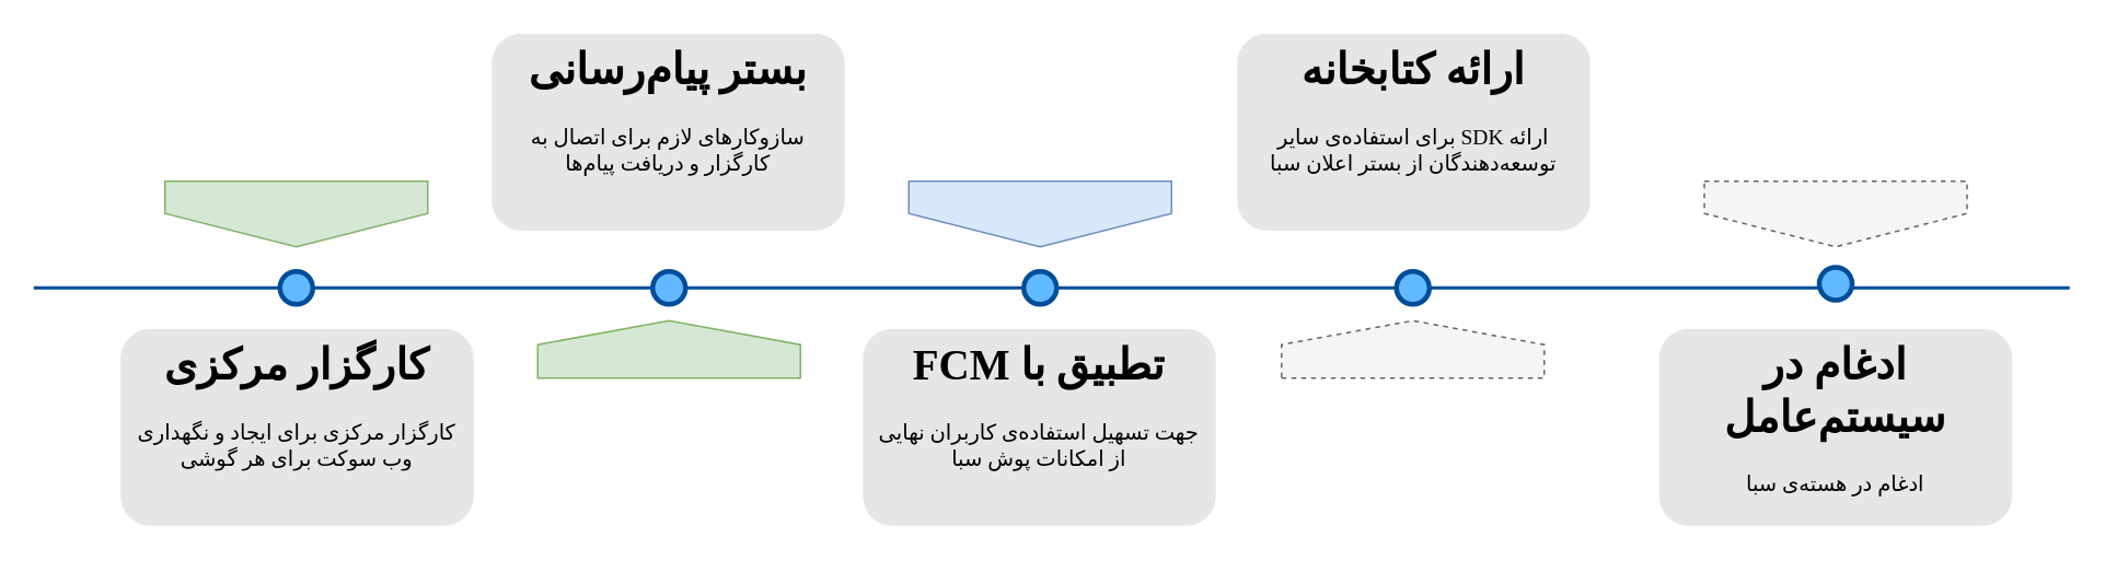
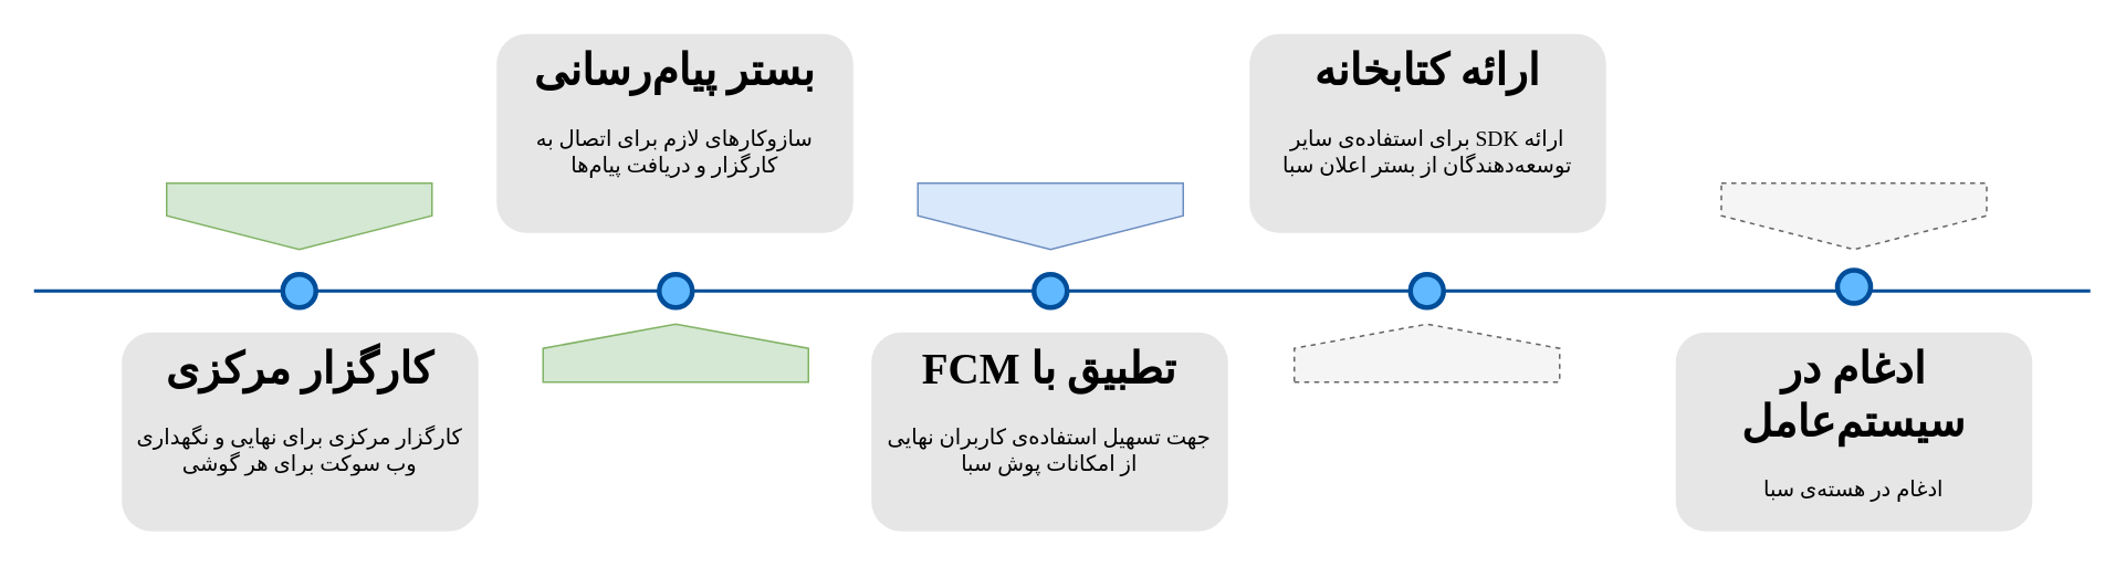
  <mxCell id="0" />
  <mxCell id="1" parent="0" />
  <mxCell id="2" value="" style="line;strokeWidth=2;html=1;fillColor=none;fontSize=28;fontColor=#004D99;strokeColor=#004D99;" parent="1" vertex="1"><mxGeometry x="20" y="170" width="1240" height="10" as="geometry" /></mxCell>
  <mxCell id="3" value="" style="shape=offPageConnector;whiteSpace=wrap;html=1;fillColor=#d5e8d4;fontSize=15;size=0.509;verticalAlign=top;strokeColor=#82b366;" parent="1" vertex="1"><mxGeometry x="100" y="110" width="160" height="40" as="geometry" /></mxCell>
  <mxCell id="4" value="" style="shape=offPageConnector;whiteSpace=wrap;html=1;fillColor=#dae8fc;fontSize=15;size=0.509;verticalAlign=top;strokeColor=#6c8ebf;" parent="1" vertex="1"><mxGeometry x="553" y="110" width="160" height="40" as="geometry" /></mxCell>
  <mxCell id="5" value="" style="shape=offPageConnector;whiteSpace=wrap;html=1;fillColor=#d5e8d4;fontSize=15;size=0.418;flipV=1;verticalAlign=bottom;strokeColor=#82b366;spacingBottom=4;" parent="1" vertex="1"><mxGeometry x="327" y="195" width="160" height="35" as="geometry" /></mxCell>
  <mxCell id="6" value="" style="shape=offPageConnector;whiteSpace=wrap;html=1;fontSize=15;size=0.418;flipV=1;verticalAlign=bottom;spacingBottom=4;dashed=1;fillColor=#f5f5f5;strokeColor=#666666;fontColor=#333333;" parent="1" vertex="1"><mxGeometry x="780" y="195" width="160" height="35" as="geometry" /></mxCell>
  <mxCell id="7" value="" style="ellipse;whiteSpace=wrap;html=1;fillColor=#61BAFF;fontSize=28;fontColor=#004D99;strokeWidth=3;strokeColor=#004D99;" parent="1" vertex="1"><mxGeometry x="170" y="165" width="20" height="20" as="geometry" /></mxCell>
  <mxCell id="8" value="" style="ellipse;whiteSpace=wrap;html=1;fillColor=#61BAFF;fontSize=28;fontColor=#004D99;strokeWidth=3;strokeColor=#004D99;" parent="1" vertex="1"><mxGeometry x="397" y="165" width="20" height="20" as="geometry" /></mxCell>
  <mxCell id="9" value="" style="ellipse;whiteSpace=wrap;html=1;fillColor=#61BAFF;fontSize=28;fontColor=#004D99;strokeWidth=3;strokeColor=#004D99;" parent="1" vertex="1"><mxGeometry x="623" y="165" width="20" height="20" as="geometry" /></mxCell>
  <mxCell id="10" value="" style="ellipse;whiteSpace=wrap;html=1;fillColor=#61BAFF;fontSize=28;fontColor=#004D99;strokeWidth=3;strokeColor=#004D99;" parent="1" vertex="1"><mxGeometry x="850" y="165" width="20" height="20" as="geometry" /></mxCell>
- <mxCell id="11" value="&lt;h1&gt;کارگزار مرکزی&lt;/h1&gt;&lt;div&gt;کارگزار مرکزی برای ایجاد و نگهداری وب سوکت برای هر گوشی&lt;br&gt;&lt;/div&gt;" style="text;html=1;spacing=5;spacingTop=-20;whiteSpace=wrap;overflow=hidden;strokeColor=none;strokeWidth=3;fillColor=#E6E6E6;fontSize=13;fontColor=#000000;align=center;rounded=1;fontFamily=IRYekan;fontStyle=0;textDirection=rtl;" parent="1" vertex="1"><mxGeometry x="73" y="200" width="215" height="120" as="geometry" /></mxCell>
+ <mxCell id="11" value="&lt;h1&gt;کارگزار مرکزی&lt;/h1&gt;&lt;div&gt;کارگزار مرکزی برای نهایی و نگهداری وب سوکت برای هر گوشی&lt;br&gt;&lt;/div&gt;" style="text;html=1;spacing=5;spacingTop=-20;whiteSpace=wrap;overflow=hidden;strokeColor=none;strokeWidth=3;fillColor=#E6E6E6;fontSize=13;fontColor=#000000;align=center;rounded=1;fontFamily=IRYekan;fontStyle=0;textDirection=rtl;" parent="1" vertex="1"><mxGeometry x="73" y="200" width="215" height="120" as="geometry" /></mxCell>
  <mxCell id="12" value="&lt;h1&gt;بستر پیام‌رسانی&lt;br&gt;&lt;/h1&gt;&lt;p&gt;سازوکارهای لازم برای اتصال به کارگزار و دریافت پیام‌ها&lt;br&gt;&lt;/p&gt;" style="text;html=1;spacing=5;spacingTop=-20;whiteSpace=wrap;overflow=hidden;strokeColor=none;strokeWidth=3;fillColor=#E6E6E6;fontSize=13;fontColor=#000000;align=center;rounded=1;fontFamily=IRYekan;fontStyle=0;textDirection=rtl;" parent="1" vertex="1"><mxGeometry x="299" y="20" width="215" height="120" as="geometry" /></mxCell>
  <mxCell id="13" value="&lt;h1&gt;تطبیق با FCM&lt;br&gt;&lt;/h1&gt;&lt;p&gt;جهت تسهیل استفاده‌ی کاربران نهایی از امکانات پوش سبا&lt;br&gt;&lt;/p&gt;" style="text;html=1;spacing=5;spacingTop=-20;whiteSpace=wrap;overflow=hidden;strokeColor=none;strokeWidth=3;fillColor=#E6E6E6;fontSize=13;fontColor=#000000;align=center;rounded=1;textDirection=rtl;fontFamily=IRYekan;fontStyle=0" parent="1" vertex="1"><mxGeometry x="525" y="200" width="215" height="120" as="geometry" /></mxCell>
  <mxCell id="14" value="&lt;h1&gt;ارائه کتابخانه&lt;br&gt;&lt;/h1&gt;&lt;p&gt;ارائه SDK برای استفاده‌ی سایر توسعه‌دهندگان از بستر اعلان سبا&lt;br&gt;&lt;/p&gt;" style="text;html=1;spacing=5;spacingTop=-20;whiteSpace=wrap;overflow=hidden;strokeColor=none;strokeWidth=3;fillColor=#E6E6E6;fontSize=13;fontColor=#000000;align=center;rounded=1;fontFamily=IRYekan;fontStyle=0;textDirection=rtl;" parent="1" vertex="1"><mxGeometry x="753" y="20" width="215" height="120" as="geometry" /></mxCell>
  <mxCell id="15" value="" style="ellipse;whiteSpace=wrap;html=1;fillColor=#61BAFF;fontSize=28;fontColor=#004D99;strokeWidth=3;strokeColor=#004D99;" vertex="1" parent="1"><mxGeometry x="1107.5" y="162.5" width="20" height="20" as="geometry" /></mxCell>
  <mxCell id="16" value="&lt;h1&gt;ادغام در سیستم‌عامل&lt;br&gt;&lt;/h1&gt;&lt;p&gt;ادغام در هسته‌ی سبا&lt;br&gt;&lt;/p&gt;" style="text;html=1;spacing=5;spacingTop=-20;whiteSpace=wrap;overflow=hidden;strokeColor=none;strokeWidth=3;fillColor=#E6E6E6;fontSize=13;fontColor=#000000;align=center;rounded=1;textDirection=rtl;fontFamily=IRYekan;fontStyle=0" vertex="1" parent="1"><mxGeometry x="1010" y="200" width="215" height="120" as="geometry" /></mxCell>
  <mxCell id="17" value="" style="shape=offPageConnector;whiteSpace=wrap;html=1;fontSize=15;size=0.509;verticalAlign=top;dashed=1;fillColor=#f5f5f5;strokeColor=#666666;fontColor=#333333;" vertex="1" parent="1"><mxGeometry x="1037.5" y="110" width="160" height="40" as="geometry" /></mxCell>
